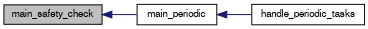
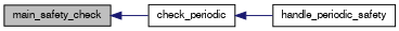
  digraph {
    rankdir=LR
    node [color=black fillcolor=white fontname=FreeSans fontsize=10 shape=record style=filled]
    edge [color=midnightblue dir=back fontname=FreeSans fontsize=10 labelfontname=FreeSans labelfontsize=10 style=solid]
    n1 [fillcolor=grey75 fontcolor=black height=0.2 label=main_safety_check width=0.4]
-   n2 [height=0.2 label=main_periodic width=0.4]
-   n3 [height=0.2 label=handle_periodic_tasks width=0.4]
+   n2 [height=0.2 label=check_periodic width=0.4]
+   n3 [height=0.2 label=handle_periodic_safety width=0.4]
    n1 -> n2
    n2 -> n3
  }
